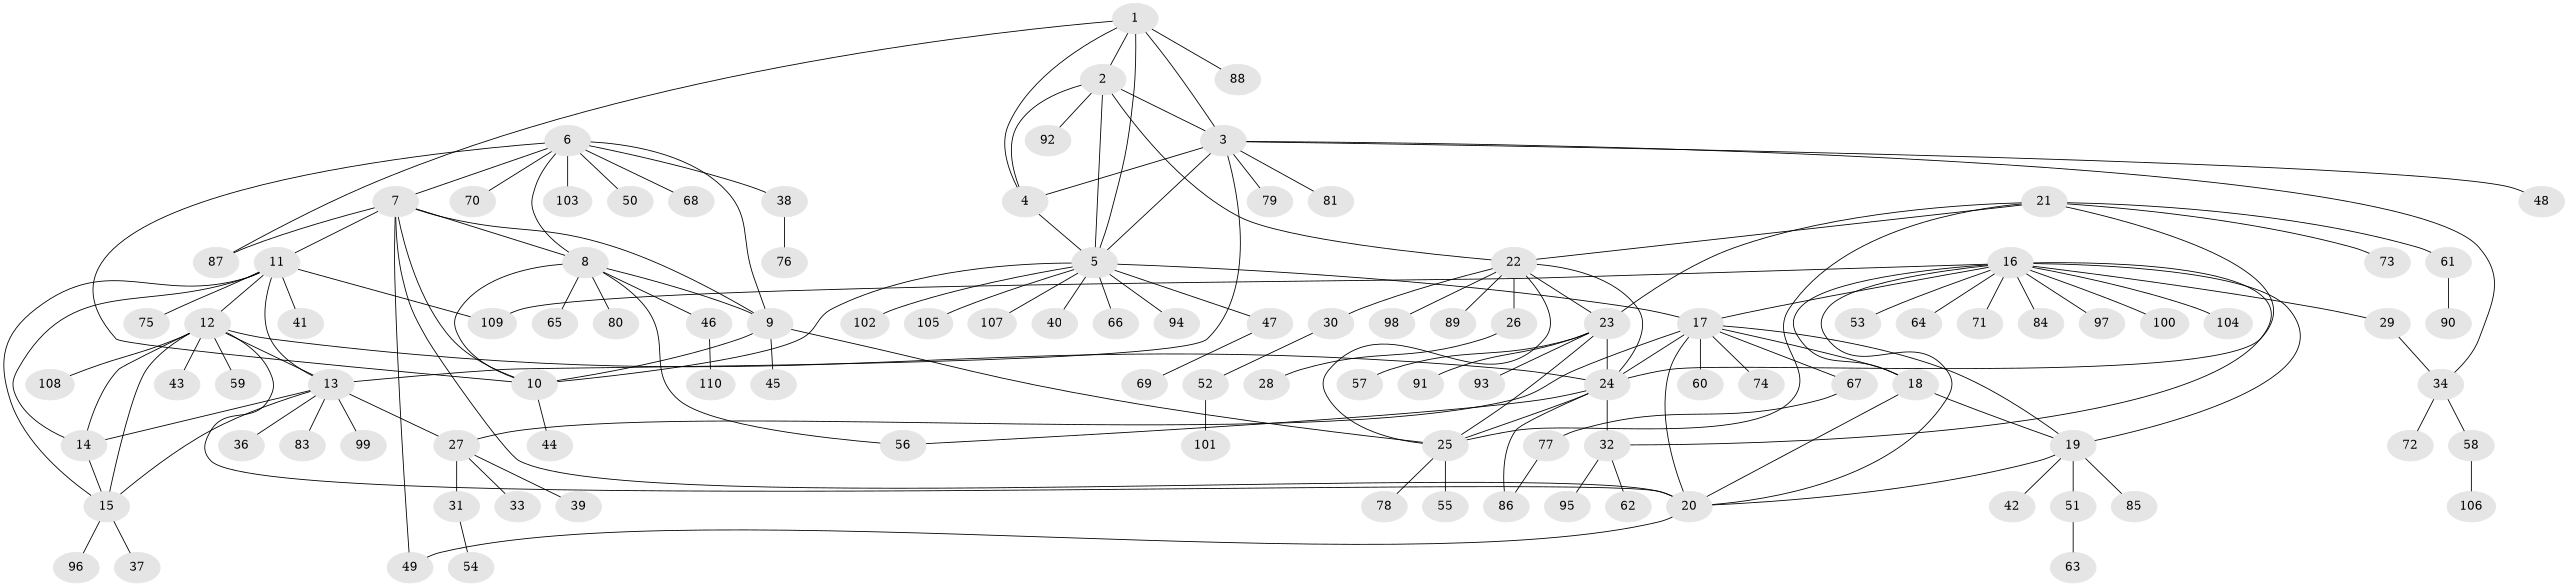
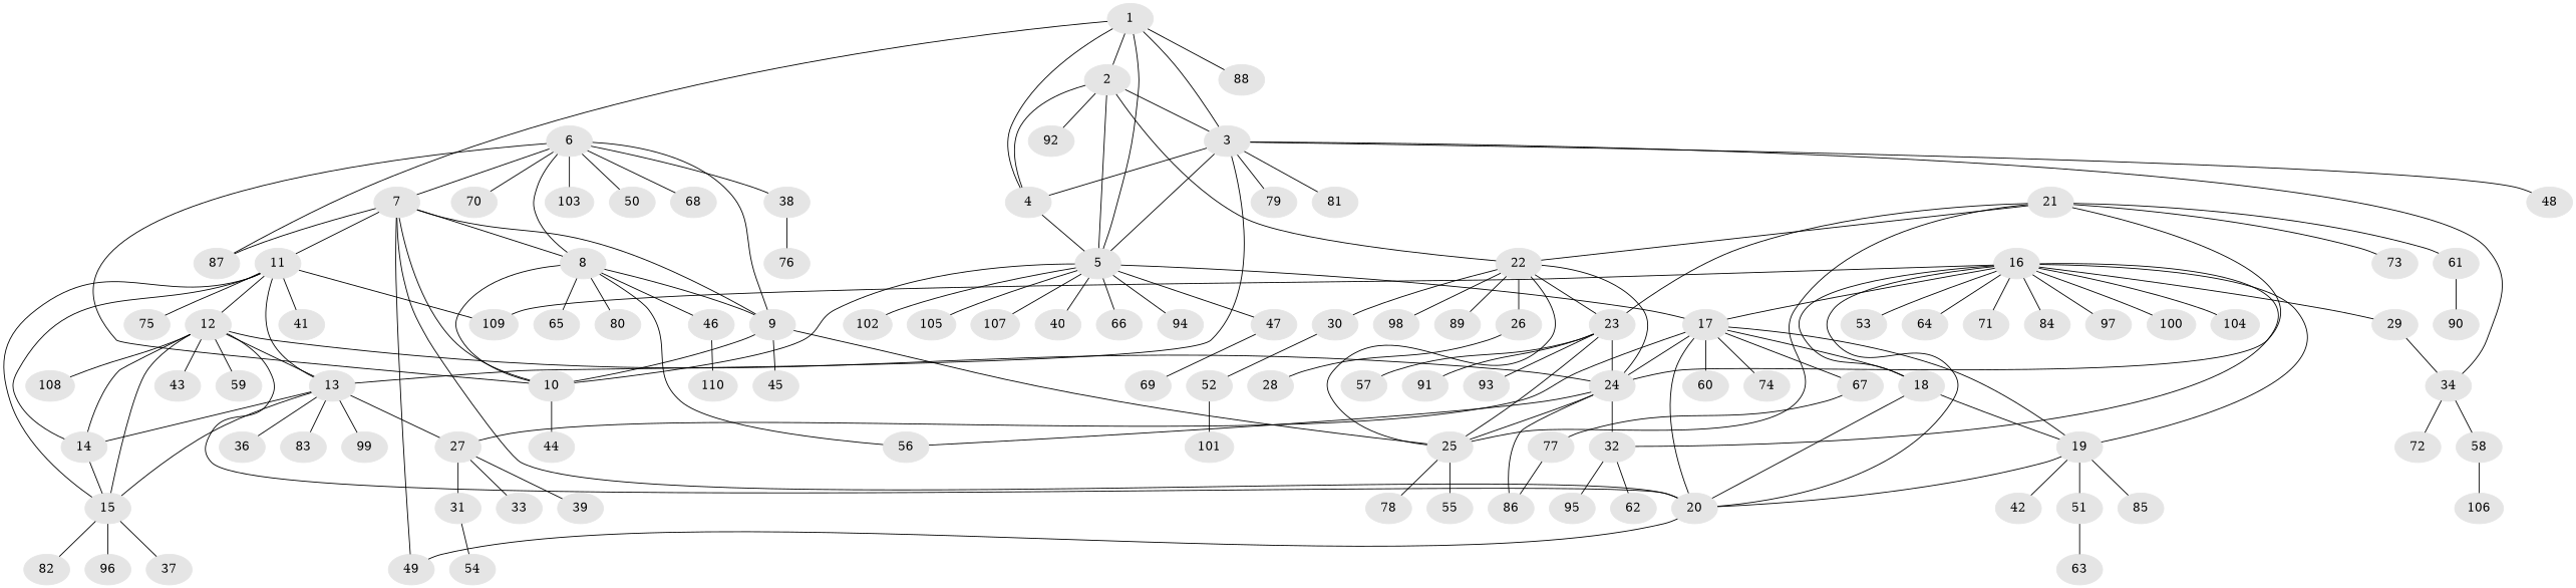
  graph {
    node [color=gray90 style=filled]
    1
    2
    3
    4
    5
    87
    88
    22
    92
    13
    34
    48
    79
    81
    10
    17
    40
    47
    66
    94
    102
    105
    107
    25
    24
    23
    26
    30
    89
    98
    14
    15
    27
    36
    83
    99
    58
    72
    44
    20
    18
    19
    60
    67
    74
    69
    6
    7
    8
    9
    38
    50
    68
    70
    103
    11
    49
    46
    56
    65
    80
    45
    76
    12
    41
    75
    109
    110
    55
    78
    43
    59
    108
    37
+   82
    96
    32
    86
    31
    33
    39
    16
    29
    53
    64
    71
    84
    97
    100
    104
    42
    51
    85
    62
    95
    77
    63
    21
    61
    73
    57
    91
    93
    90
    28
    52
    54
    101
    106
    1 -- 2
    1 -- 3
    1 -- 4
    1 -- 5
    1 -- 87
    1 -- 88
    2 -- 3
    2 -- 4
    2 -- 5
    2 -- 22
    2 -- 92
    3 -- 4
    3 -- 5
    3 -- 13
    3 -- 34
    3 -- 48
    3 -- 79
    3 -- 81
    4 -- 5
    5 -- 10
    5 -- 17
    5 -- 40
    5 -- 47
    5 -- 66
    5 -- 94
    5 -- 102
    5 -- 105
    5 -- 107
    22 -- 25
    22 -- 24
    22 -- 23
    22 -- 26
    22 -- 30
    22 -- 89
    22 -- 98
    13 -- 14
    13 -- 15
    13 -- 27
    13 -- 36
    13 -- 83
    13 -- 99
    34 -- 58
    34 -- 72
    10 -- 44
    17 -- 24
    17 -- 27
    17 -- 20
    17 -- 18
    17 -- 19
    17 -- 60
    17 -- 67
    17 -- 74
    47 -- 69
    25 -- 55
    25 -- 78
    24 -- 25
    24 -- 56
    24 -- 32
    24 -- 86
    23 -- 25
    23 -- 24
    23 -- 57
    23 -- 91
    23 -- 93
    26 -- 28
    30 -- 52
    14 -- 15
    15 -- 37
+   15 -- 82
    15 -- 96
    27 -- 31
    27 -- 33
    27 -- 39
    58 -- 106
    20 -- 49
    18 -- 20
    18 -- 19
    19 -- 20
    19 -- 42
    19 -- 51
    19 -- 85
    67 -- 77
    6 -- 10
    6 -- 7
    6 -- 8
    6 -- 9
    6 -- 38
    6 -- 50
    6 -- 68
    6 -- 70
    6 -- 103
    7 -- 87
    7 -- 10
    7 -- 20
    7 -- 8
    7 -- 9
    7 -- 11
    7 -- 49
    8 -- 10
    8 -- 9
    8 -- 46
    8 -- 56
    8 -- 65
    8 -- 80
    9 -- 10
    9 -- 25
    9 -- 45
    38 -- 76
    11 -- 13
    11 -- 14
    11 -- 15
    11 -- 12
    11 -- 41
    11 -- 75
    11 -- 109
    46 -- 110
    12 -- 13
    12 -- 24
    12 -- 14
    12 -- 15
    12 -- 20
    12 -- 43
    12 -- 59
    12 -- 108
    32 -- 62
    32 -- 95
    31 -- 54
    16 -- 17
    16 -- 20
    16 -- 18
    16 -- 19
    16 -- 109
    16 -- 32
    16 -- 29
    16 -- 53
    16 -- 64
    16 -- 71
    16 -- 84
    16 -- 97
    16 -- 100
    16 -- 104
    29 -- 34
    51 -- 63
    77 -- 86
    21 -- 22
    21 -- 25
    21 -- 24
    21 -- 23
    21 -- 61
    21 -- 73
    61 -- 90
    52 -- 101
  }
